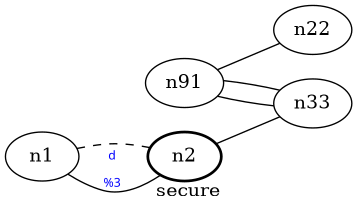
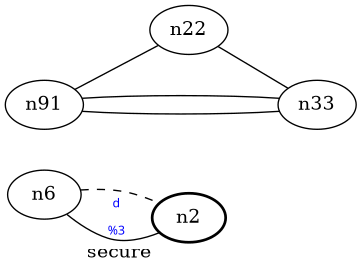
  graph {
    fontcolor=blue
    rankdir=LR
    n2 [style=bold xlabel=secure]
-   n1
+   n1 [label=n6]
    n11 [label=n91]
    n22
    n33
    n1 -- n2 [style=dashed]
    n1 -- n2 [fontcolor=blue fontname="comic sans" fontsize=9 label="d\n\l\G"]
    n11 -- n22
    n11 -- n33
    n11 -- n33
-   n2 -- n33
+   n22 -- n33
  }
